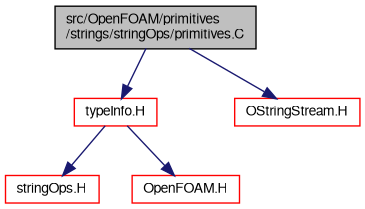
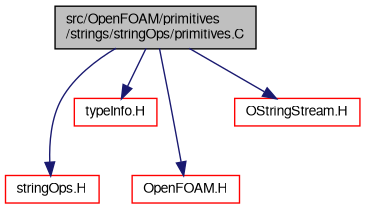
  digraph {
    node [color=red fontname=FreeSans fontsize=10 shape=record]
    edge [color=midnightblue fontname=FreeSans fontsize=10 labelfontname=FreeSans labelfontsize=10 style=solid]
    n1 [color=black fillcolor=grey75 fontcolor=black height=0.2 label="src/OpenFOAM/primitives\l/strings/stringOps/primitives.C" style=filled width=0.4]
    n2 [height=0.2 label="stringOps.H" width=0.4]
    n3 [height=0.2 label="typeInfo.H" width=0.4]
    n4 [height=0.2 label="OpenFOAM.H" width=0.4]
    n5 [height=0.2 label="OStringStream.H" width=0.4]
-   n3 -> n2
+   n1 -> n2
    n1 -> n3
-   n3 -> n4
+   n1 -> n4
    n1 -> n5
  }
